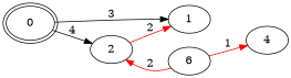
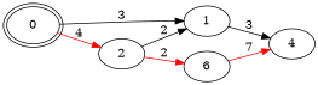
  digraph {
    rankdir=LR
    edge [color=red]
    0 [peripheries=2]
    1
    2
    4
    n5 [label=6]
    0 -> 1 [color=black label=3]
-   0 -> 2 [color=black label=4]
-   2 -> 1 [label=2]
-   n5 -> 2 [label=2]
-   n5 -> 4 [label=1]
+   0 -> 2 [label=4]
+   1 -> 4 [label=3 color=""]
+   2 -> 1 [label=2 color=""]
+   2 -> n5 [label=2]
+   n5 -> 4 [label=7]
  }
